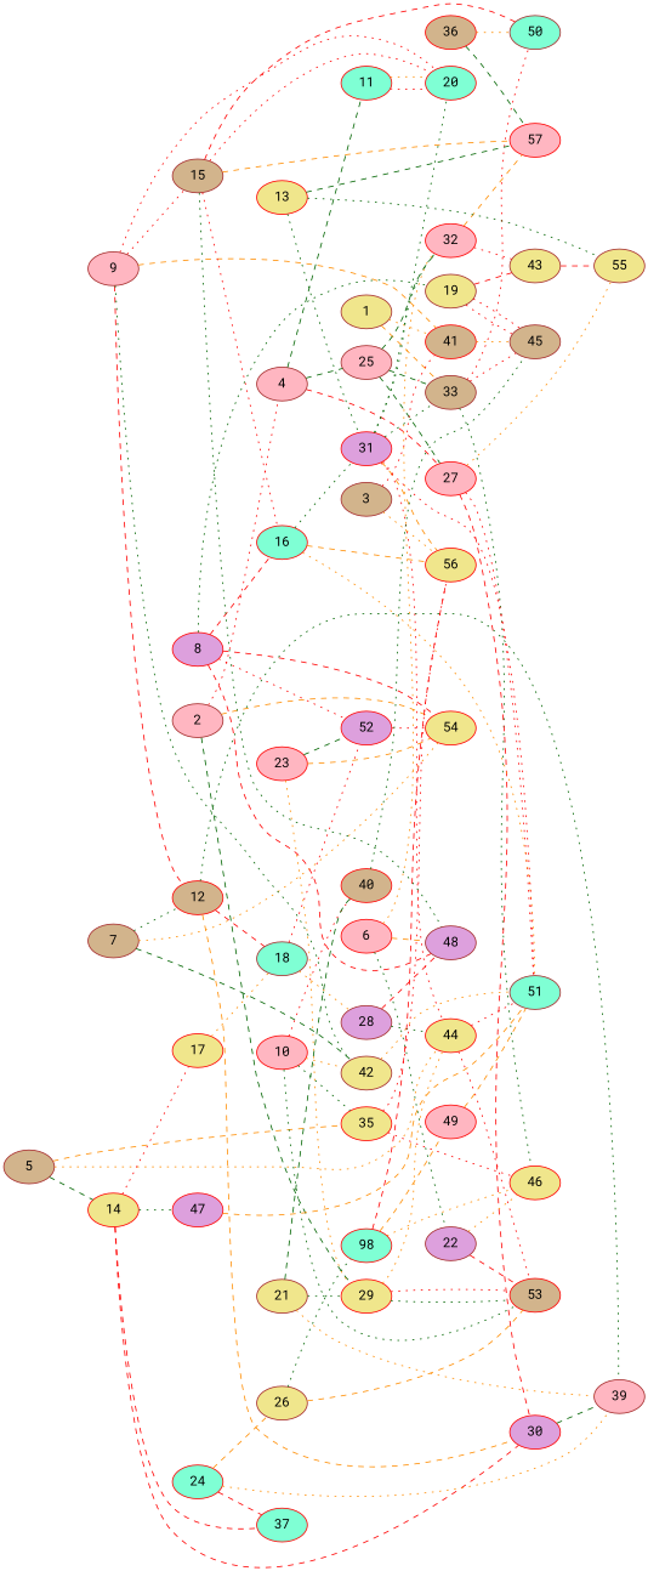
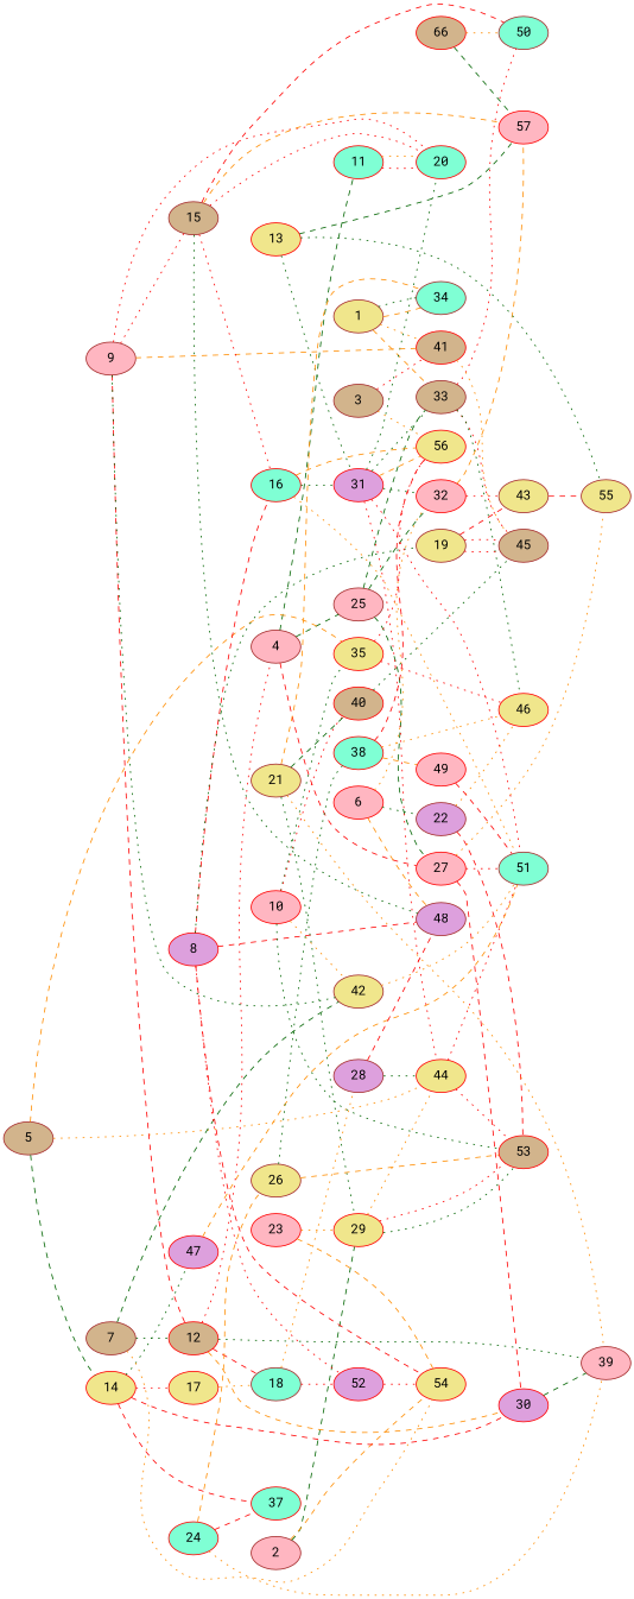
  graph {
    fontname="Roboto Mono"
    rankdir=LR
    node [color=red fillcolor=khaki fontname="Roboto Mono" style=filled]
    edge [color=red fontname="Roboto Mono" style=dotted]
    1 [color=brown]
    33 [color=brown fillcolor=tan]
+   34 [color=brown fillcolor=aquamarine]
    41 [fillcolor=tan]
    50 [color=brown fillcolor=aquamarine]
    45 [color=brown fillcolor=tan]
    46
    2 [color=brown fillcolor=lightpink]
    4 [color=brown fillcolor=lightpink]
    29
    54
    11 [fillcolor=aquamarine]
    25 [color=brown fillcolor=lightpink]
    27 [fillcolor=lightpink]
    44
    53 [fillcolor=tan]
    3 [color=brown fillcolor=tan]
    56
    20 [fillcolor=aquamarine]
    32 [fillcolor=lightpink]
    30 [fillcolor=plum]
    55 [color=brown]
    51 [color=brown fillcolor=aquamarine]
    5 [color=brown fillcolor=tan]
    14
    35
    17
    37 [fillcolor=aquamarine]
    47 [fillcolor=plum]
    6 [fillcolor=lightpink]
    22 [color=brown fillcolor=plum]
    48 [color=brown fillcolor=plum]
    57 [fillcolor=lightpink]
    43 [color=brown]
    7 [color=brown fillcolor=tan]
    12 [fillcolor=tan]
    42 [color=brown]
    18 [color=brown fillcolor=aquamarine]
    39 [color=brown fillcolor=lightpink]
    8 [fillcolor=plum]
    16 [fillcolor=aquamarine]
    19 [color=brown]
    52 [fillcolor=plum]
    31 [fillcolor=plum]
    9 [color=brown fillcolor=lightpink]
    15 [color=brown fillcolor=tan]
    10 [fillcolor=lightpink]
    40 [fillcolor=tan]
    28 [color=brown fillcolor=plum]
    13
    21 [color=brown]
    23 [fillcolor=lightpink]
    24 [fillcolor=aquamarine]
    26 [color=brown]
-   38 [fillcolor=aquamarine label=98]
+   38 [fillcolor=aquamarine]
    49 [fillcolor=lightpink]
-   36 [fillcolor=tan]
+   36 [fillcolor=tan label=66]
    1 -- 33 [color=darkorange style=dashed]
+   1 -- 34 [color=darkorange style=dashed]
+   1 -- 34 [color=darkgreen]
    1 -- 41 [color=darkorange]
    33 -- 50
    33 -- 45
    33 -- 46 [color=darkgreen]
    41 -- 45 [color=darkorange]
-   2 -- 4
+   12 -- 4
    2 -- 29 [color=darkgreen style=dashed]
    2 -- 54 [color=darkorange style=dashed]
    4 -- 11 [color=darkgreen style=dashed]
    4 -- 25 [color=darkgreen style=dashed]
    4 -- 27 [style=dashed]
    29 -- 44 [color=darkorange]
    29 -- 53 [color=darkgreen]
    29 -- 53
    11 -- 20
    11 -- 20 [color=darkorange]
    25 -- 33 [color=darkgreen style=dashed]
    25 -- 27 [color=darkgreen style=dashed]
    25 -- 32 [color=darkgreen style=dashed]
    27 -- 30 [style=dashed]
    27 -- 55 [color=darkorange]
    27 -- 51
    44 -- 53
    44 -- 51
    3 -- 41
    3 -- 56 [color=darkorange]
    32 -- 57 [color=darkorange style=dashed]
    32 -- 43
    30 -- 39 [color=darkgreen style=dashed]
    5 -- 44 [color=darkorange]
    5 -- 14 [color=darkgreen style=dashed]
    5 -- 35 [color=darkorange style=dashed]
    14 -- 30 [style=dashed]
    14 -- 17
    14 -- 37 [style=dashed]
    14 -- 47 [color=darkgreen]
    35 -- 46
    35 -- 56
    17 -- 18 [color=darkorange]
    47 -- 51 [color=darkorange style=dashed]
    6 -- 32 [color=darkorange]
    6 -- 22 [color=darkgreen]
    6 -- 48 [color=darkorange style=dashed]
    22 -- 46 [color=darkorange]
    22 -- 53 [style=dashed]
    43 -- 55 [style=dashed]
    7 -- 54 [color=darkorange]
    7 -- 12 [color=darkgreen]
    7 -- 42 [color=darkgreen style=dashed]
    12 -- 30 [color=darkorange style=dashed]
    12 -- 18 [style=dashed]
    12 -- 39 [color=darkgreen]
    42 -- 51 [color=darkorange]
    18 -- 52
    18 -- 28 [color=darkorange]
    8 -- 54 [style=dashed]
    8 -- 48 [style=dashed]
    8 -- 16 [style=dashed]
    8 -- 19 [color=darkgreen]
    8 -- 52
    16 -- 56 [color=darkorange style=dashed]
    16 -- 51 [color=darkorange]
    16 -- 31 [color=darkgreen]
    19 -- 45
    19 -- 45
    19 -- 43 [style=dashed]
    52 -- 54
    31 -- 33 [color=darkgreen]
    31 -- 44
    31 -- 56 [color=darkorange style=dashed]
    31 -- 20 [color=darkgreen]
    31 -- 32 [color=darkgreen]
    31 -- 51
    9 -- 41 [color=darkorange style=dashed]
    9 -- 20
    9 -- 12 [style=dashed]
    9 -- 42 [color=darkgreen]
    9 -- 15
    15 -- 50 [style=dashed]
    15 -- 20
    15 -- 48 [color=darkgreen]
    15 -- 57 [color=darkorange style=dashed]
    15 -- 16
    10 -- 53 [color=darkgreen]
    10 -- 35 [color=darkgreen]
    10 -- 42 [color=darkorange]
    10 -- 40
    40 -- 45 [color=darkgreen]
    28 -- 44 [color=darkgreen]
    28 -- 48 [style=dashed]
    13 -- 55 [color=darkgreen]
    13 -- 57 [color=darkgreen style=dashed]
    13 -- 31 [color=darkgreen]
+   21 -- 34 [color=darkorange style=dashed]
    21 -- 29 [color=darkgreen]
    21 -- 39 [color=darkorange]
    21 -- 40 [color=darkgreen style=dashed]
    23 -- 29 [color=darkorange]
    23 -- 54 [color=darkorange style=dashed]
-   23 -- 52 [color=darkgreen style=dashed]
    24 -- 37 [style=dashed]
    24 -- 39 [color=darkorange]
    24 -- 26 [color=darkorange style=dashed]
    26 -- 53 [color=darkorange style=dashed]
    26 -- 38 [color=darkgreen]
    38 -- 46 [color=darkorange]
    38 -- 56 [style=dashed]
    38 -- 49 [color=darkorange style=dashed]
-   49 -- 51 [color=darkorange style=dashed]
+   49 -- 51 [style=dashed]
    36 -- 50 [color=darkorange]
    36 -- 57 [color=darkgreen style=dashed]
  }
